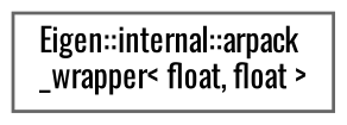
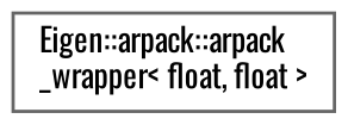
  digraph {
    rankdir=LR
    fontname=Oswald
-   n1 [color=grey40 fillcolor=white fontname=Oswald fontsize=10 height=0.2 label="Eigen::internal::arpack\l_wrapper\< float, float \>" shape=box style=filled width=0.4]
+   n1 [color=grey40 fillcolor=white fontname=Oswald fontsize=10 height=0.2 label="Eigen::arpack::arpack\l_wrapper\< float, float \>" shape=box style=filled width=0.4]
  }
